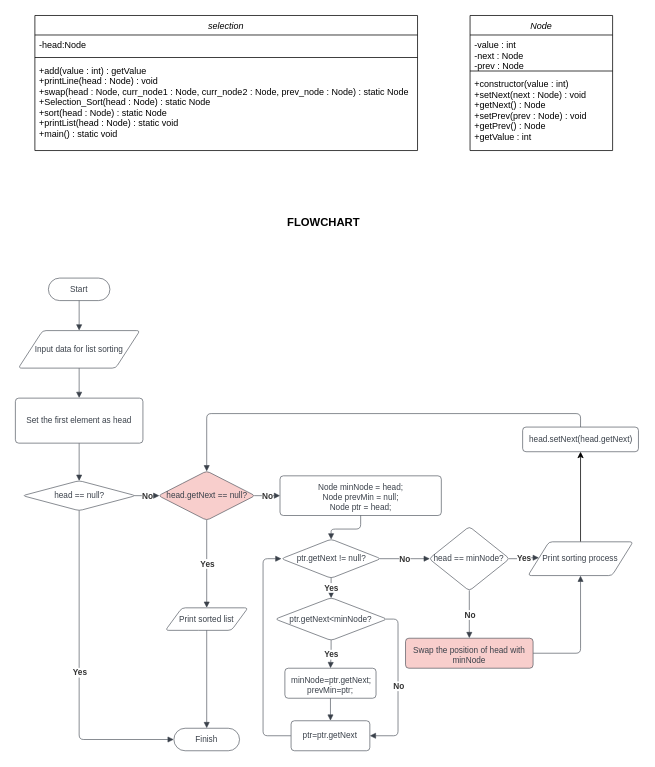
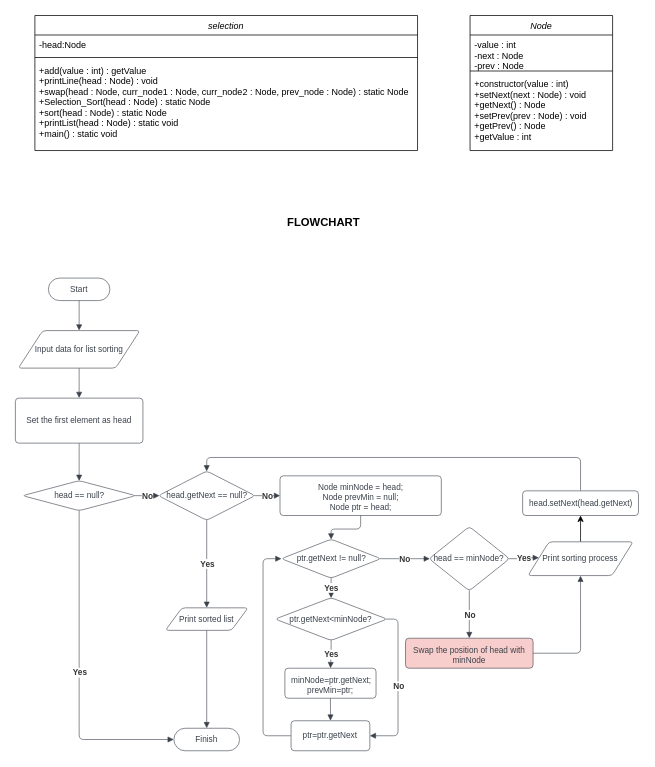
  <mxCell id="0" />
  <mxCell id="1" parent="0" />
  <mxCell id="2" value="selection" style="swimlane;fontStyle=2;align=center;verticalAlign=top;childLayout=stackLayout;horizontal=1;startSize=26;horizontalStack=0;resizeParent=1;resizeLast=0;collapsible=1;marginBottom=0;rounded=0;shadow=0;strokeWidth=1;" parent="1" vertex="1"><mxGeometry x="46" y="20" width="510" height="180" as="geometry"><mxRectangle x="230" y="140" width="160" height="26" as="alternateBounds" /></mxGeometry></mxCell>
  <mxCell id="3" value="-head:Node" style="text;align=left;verticalAlign=top;spacingLeft=4;spacingRight=4;overflow=hidden;rotatable=0;points=[[0,0.5],[1,0.5]];portConstraint=eastwest;" parent="2" vertex="1"><mxGeometry y="26" width="510" height="26" as="geometry" /></mxCell>
  <mxCell id="4" value="" style="line;html=1;strokeWidth=1;align=left;verticalAlign=middle;spacingTop=-1;spacingLeft=3;spacingRight=3;rotatable=0;labelPosition=right;points=[];portConstraint=eastwest;" parent="2" vertex="1"><mxGeometry y="52" width="510" height="8" as="geometry" /></mxCell>
  <mxCell id="5" value="+add(value : int) : getValue&#10;+printLine(head : Node) : void&#10;+swap(head : Node, curr_node1 : Node, curr_node2 : Node, prev_node : Node) : static Node&#10;+Selection_Sort(head : Node) : static Node&#10;+sort(head : Node) : static Node&#10;+printList(head : Node) : static void&#10;+main() : static void" style="text;align=left;verticalAlign=top;spacingLeft=4;spacingRight=4;overflow=hidden;rotatable=0;points=[[0,0.5],[1,0.5]];portConstraint=eastwest;" parent="2" vertex="1"><mxGeometry y="60" width="510" height="120" as="geometry" /></mxCell>
  <mxCell id="6" value="Node" style="swimlane;fontStyle=2;align=center;verticalAlign=top;childLayout=stackLayout;horizontal=1;startSize=26;horizontalStack=0;resizeParent=1;resizeLast=0;collapsible=1;marginBottom=0;rounded=0;shadow=0;strokeWidth=1;" parent="1" vertex="1"><mxGeometry x="626" y="20" width="190" height="180" as="geometry"><mxRectangle x="230" y="140" width="160" height="26" as="alternateBounds" /></mxGeometry></mxCell>
  <mxCell id="7" value="-value : int&#10;-next : Node&#10;-prev : Node&#10;" style="text;align=left;verticalAlign=top;spacingLeft=4;spacingRight=4;overflow=hidden;rotatable=0;points=[[0,0.5],[1,0.5]];portConstraint=eastwest;" parent="6" vertex="1"><mxGeometry y="26" width="190" height="44" as="geometry" /></mxCell>
  <mxCell id="8" value="" style="line;html=1;strokeWidth=1;align=left;verticalAlign=middle;spacingTop=-1;spacingLeft=3;spacingRight=3;rotatable=0;labelPosition=right;points=[];portConstraint=eastwest;" parent="6" vertex="1"><mxGeometry y="70" width="190" height="8" as="geometry" /></mxCell>
  <mxCell id="9" value="+constructor(value : int)&#10;+setNext(next : Node) : void&#10;+getNext() : Node&#10;+setPrev(prev : Node) : void&#10;+getPrev() : Node&#10;+getValue : int&#10;&#10;" style="text;align=left;verticalAlign=top;spacingLeft=4;spacingRight=4;overflow=hidden;rotatable=0;points=[[0,0.5],[1,0.5]];portConstraint=eastwest;" parent="6" vertex="1"><mxGeometry y="78" width="190" height="90" as="geometry" /></mxCell>
  <mxCell id="10" value="Start" style="html=1;overflow=block;blockSpacing=1;whiteSpace=wrap;rounded=1;arcSize=50;fontSize=11;fontColor=#3a414a;spacing=3.8;strokeColor=#3a414a;strokeOpacity=100;strokeWidth=0.8;" parent="1" vertex="1"><mxGeometry x="64" y="370" width="82" height="30" as="geometry" /></mxCell>
  <mxCell id="11" value="Input data for list sorting" style="html=1;overflow=block;blockSpacing=1;whiteSpace=wrap;shape=parallelogram;perimeter=parallelogramPerimeter;anchorPointDirection=0;fontSize=11;fontColor=#3a414a;spacing=3.8;strokeColor=#3a414a;strokeOpacity=100;rounded=1;absoluteArcSize=1;arcSize=9;strokeWidth=0.8;" parent="1" vertex="1"><mxGeometry x="24" y="440" width="162" height="50" as="geometry" /></mxCell>
- <mxCell id="12" value="head.getNext == null?" style="html=1;overflow=block;blockSpacing=1;whiteSpace=wrap;rhombus;fontSize=11;fontColor=#3a414a;spacing=3.8;strokeColor=#3a414a;strokeOpacity=100;rounded=1;absoluteArcSize=1;arcSize=9;strokeWidth=0.8;fillColor=#f8cecc;" parent="1" vertex="1"><mxGeometry x="210.64" y="627.13" width="128.75" height="65.75" as="geometry" /></mxCell>
+ <mxCell id="12" value="head.getNext == null?" style="html=1;overflow=block;blockSpacing=1;whiteSpace=wrap;rhombus;fontSize=11;fontColor=#3a414a;spacing=3.8;strokeColor=#3a414a;strokeOpacity=100;rounded=1;absoluteArcSize=1;arcSize=9;strokeWidth=0.8;" parent="1" vertex="1"><mxGeometry x="210.64" y="627.13" width="128.75" height="65.75" as="geometry" /></mxCell>
  <mxCell id="13" value="Print sorted list" style="html=1;overflow=block;blockSpacing=1;whiteSpace=wrap;shape=parallelogram;perimeter=parallelogramPerimeter;anchorPointDirection=0;fontSize=11;fontColor=#3a414a;spacing=3.8;strokeColor=#3a414a;strokeOpacity=100;rounded=1;absoluteArcSize=1;arcSize=9;strokeWidth=0.8;" parent="1" vertex="1"><mxGeometry x="220.01" y="809.5" width="110" height="30" as="geometry" /></mxCell>
  <mxCell id="14" value="Finish" style="html=1;overflow=block;blockSpacing=1;whiteSpace=wrap;rounded=1;arcSize=50;fontSize=11;fontColor=#3a414a;spacing=3.8;strokeColor=#3a414a;strokeOpacity=100;strokeWidth=0.8;" parent="1" vertex="1"><mxGeometry x="231.26" y="970" width="87.5" height="30" as="geometry" /></mxCell>
  <mxCell id="15" value="Set the first element as head " style="html=1;overflow=block;blockSpacing=1;whiteSpace=wrap;fontSize=11;fontColor=#3a414a;spacing=9;strokeColor=#3a414a;strokeOpacity=100;rounded=1;absoluteArcSize=1;arcSize=9;strokeWidth=0.8;" parent="1" vertex="1"><mxGeometry x="20" y="530" width="170" height="60" as="geometry" /></mxCell>
  <mxCell id="16" value="head == minNode?" style="html=1;overflow=block;blockSpacing=1;whiteSpace=wrap;rhombus;fontSize=11;fontColor=#3a414a;spacing=3.8;strokeColor=#3a414a;strokeOpacity=100;rounded=1;absoluteArcSize=1;arcSize=9;strokeWidth=0.8;" parent="1" vertex="1"><mxGeometry x="571.38" y="701.19" width="107.25" height="85.62" as="geometry" /></mxCell>
  <mxCell id="17" value="Swap the position of head with minNode" style="html=1;overflow=block;blockSpacing=1;whiteSpace=wrap;fontSize=11;fontColor=#3a414a;spacing=9;strokeColor=#3a414a;strokeOpacity=100;rounded=1;absoluteArcSize=1;arcSize=9;strokeWidth=0.8;fillColor=#f8cecc;" parent="1" vertex="1"><mxGeometry x="540" y="850" width="170" height="40" as="geometry" /></mxCell>
  <mxCell id="18" value="" style="html=1;jettySize=18;whiteSpace=wrap;fontSize=11;strokeColor=#3a414a;strokeOpacity=100;strokeWidth=0.8;rounded=1;arcSize=12;edgeStyle=orthogonalEdgeStyle;startArrow=none;endArrow=block;endFill=1;exitX=0.5;exitY=1.006;exitPerimeter=0;entryX=0.5;entryY=-0.004;entryPerimeter=0;" parent="1" source="10" target="11" edge="1"><mxGeometry width="100" height="100" relative="1" as="geometry"><Array as="points" /></mxGeometry></mxCell>
  <mxCell id="19" value="" style="html=1;jettySize=18;whiteSpace=wrap;fontSize=11;strokeColor=#3a414a;strokeOpacity=100;strokeWidth=0.8;rounded=1;arcSize=12;edgeStyle=orthogonalEdgeStyle;startArrow=none;endArrow=block;endFill=1;exitX=0.5;exitY=1.004;exitPerimeter=0;entryX=0.5;entryY=-0.004;entryPerimeter=0;" parent="1" source="11" target="15" edge="1"><mxGeometry width="100" height="100" relative="1" as="geometry"><Array as="points" /></mxGeometry></mxCell>
  <mxCell id="20" value="head == null?" style="html=1;overflow=block;blockSpacing=1;whiteSpace=wrap;rhombus;fontSize=11;fontColor=#3a414a;spacing=3.8;strokeColor=#3a414a;strokeOpacity=100;rounded=1;absoluteArcSize=1;arcSize=9;strokeWidth=0.8;" parent="1" vertex="1"><mxGeometry x="29.63" y="640" width="150.75" height="40" as="geometry" /></mxCell>
  <mxCell id="21" value="" style="html=1;jettySize=18;whiteSpace=wrap;fontSize=11;strokeColor=#3a414a;strokeOpacity=100;strokeWidth=0.8;rounded=1;arcSize=12;edgeStyle=orthogonalEdgeStyle;startArrow=none;endArrow=block;endFill=1;exitX=0.5;exitY=1.004;exitPerimeter=0;entryX=0.5;entryY=0.006;entryPerimeter=0;" parent="1" source="15" target="20" edge="1"><mxGeometry width="100" height="100" relative="1" as="geometry"><Array as="points" /></mxGeometry></mxCell>
  <mxCell id="22" value="" style="html=1;jettySize=18;whiteSpace=wrap;fontSize=11;fontColor=#333333;fontStyle=1;strokeColor=#3a414a;strokeOpacity=100;strokeWidth=0.8;rounded=1;arcSize=12;edgeStyle=orthogonalEdgeStyle;startArrow=none;endArrow=block;endFill=1;exitX=0.987;exitY=0.5;exitPerimeter=0;entryX=0.009;entryY=0.5;entryPerimeter=0;" parent="1" source="20" target="12" edge="1"><mxGeometry width="100" height="100" relative="1" as="geometry"><Array as="points" /></mxGeometry></mxCell>
  <mxCell id="23" value="No" style="text;html=1;resizable=0;labelBackgroundColor=default;align=center;verticalAlign=middle;fontStyle=1;fontColor=#333333;fontSize=11;" parent="22" vertex="1"><mxGeometry relative="1" as="geometry" /></mxCell>
  <mxCell id="24" value="" style="html=1;jettySize=18;whiteSpace=wrap;fontSize=11;fontColor=#333333;fontStyle=1;strokeColor=#3a414a;strokeOpacity=100;strokeWidth=0.8;rounded=1;arcSize=12;edgeStyle=orthogonalEdgeStyle;startArrow=none;endArrow=block;endFill=1;exitX=0.5;exitY=0.994;exitPerimeter=0;entryX=-0.003;entryY=0.5;entryPerimeter=0;" parent="1" source="20" target="14" edge="1"><mxGeometry width="100" height="100" relative="1" as="geometry"><Array as="points" /></mxGeometry></mxCell>
  <mxCell id="25" value="Yes" style="text;html=1;resizable=0;labelBackgroundColor=default;align=center;verticalAlign=middle;fontStyle=1;fontColor=#333333;fontSize=11;" parent="24" vertex="1"><mxGeometry relative="1" as="geometry" /></mxCell>
  <mxCell id="26" value="" style="html=1;jettySize=18;whiteSpace=wrap;fontSize=11;fontColor=#333333;fontStyle=1;strokeColor=#3a414a;strokeOpacity=100;strokeWidth=0.8;rounded=1;arcSize=12;edgeStyle=orthogonalEdgeStyle;startArrow=none;endArrow=block;endFill=1;exitX=0.5;exitY=0.994;exitPerimeter=0;entryX=0.5;entryY=-0.004;entryPerimeter=0;" parent="1" source="12" target="13" edge="1"><mxGeometry width="100" height="100" relative="1" as="geometry"><Array as="points" /></mxGeometry></mxCell>
  <mxCell id="27" value="Yes" style="text;html=1;resizable=0;labelBackgroundColor=default;align=center;verticalAlign=middle;fontStyle=1;fontColor=#333333;fontSize=11;" parent="26" vertex="1"><mxGeometry relative="1" as="geometry" /></mxCell>
  <mxCell id="28" value="" style="html=1;jettySize=18;whiteSpace=wrap;fontSize=11;strokeColor=#3a414a;strokeOpacity=100;strokeWidth=0.8;rounded=1;arcSize=12;edgeStyle=orthogonalEdgeStyle;startArrow=none;endArrow=block;endFill=1;exitX=0.5;exitY=1.004;exitPerimeter=0;entryX=0.5;entryY=-0.006;entryPerimeter=0;" parent="1" source="13" target="14" edge="1"><mxGeometry width="100" height="100" relative="1" as="geometry"><Array as="points" /></mxGeometry></mxCell>
  <mxCell id="29" value="" style="html=1;jettySize=18;whiteSpace=wrap;fontSize=11;strokeColor=#3a414a;strokeOpacity=100;strokeWidth=0.8;rounded=1;arcSize=12;edgeStyle=orthogonalEdgeStyle;startArrow=none;endArrow=block;endFill=1;exitX=1.001;exitY=0.5;exitPerimeter=0;entryX=0.5;entryY=1.004;entryPerimeter=0;" parent="1" source="17" target="52" edge="1"><mxGeometry width="100" height="100" relative="1" as="geometry"><Array as="points" /></mxGeometry></mxCell>
  <mxCell id="30" value="" style="html=1;jettySize=18;whiteSpace=wrap;fontSize=11;strokeColor=#3a414a;strokeOpacity=100;strokeWidth=0.8;rounded=1;arcSize=12;edgeStyle=orthogonalEdgeStyle;startArrow=none;endArrow=block;endFill=1;exitX=0.5;exitY=-0.004;exitPerimeter=0;entryX=0.5;entryY=0.006;entryPerimeter=0;" parent="1" source="56" target="12" edge="1"><mxGeometry width="100" height="100" relative="1" as="geometry"><Array as="points" /></mxGeometry></mxCell>
  <mxCell id="31" value="" style="html=1;jettySize=18;whiteSpace=wrap;fontSize=11;fontColor=#333333;fontStyle=1;strokeColor=#3a414a;strokeOpacity=100;strokeWidth=0.8;rounded=1;arcSize=12;edgeStyle=orthogonalEdgeStyle;startArrow=none;endArrow=block;endFill=1;exitX=0.991;exitY=0.5;exitPerimeter=0;entryX=0.103;entryY=0.472;entryPerimeter=0;" parent="1" source="16" target="52" edge="1"><mxGeometry width="100" height="100" relative="1" as="geometry"><Array as="points" /></mxGeometry></mxCell>
  <mxCell id="32" value="Yes" style="text;html=1;resizable=0;labelBackgroundColor=default;align=center;verticalAlign=middle;fontStyle=1;fontColor=#333333;fontSize=11;" parent="31" vertex="1"><mxGeometry relative="1" as="geometry" /></mxCell>
  <mxCell id="33" value="" style="html=1;jettySize=18;whiteSpace=wrap;fontSize=11;fontColor=#333333;fontStyle=1;strokeColor=#3a414a;strokeOpacity=100;strokeWidth=0.8;rounded=1;arcSize=12;edgeStyle=orthogonalEdgeStyle;startArrow=none;endArrow=block;endFill=1;exitX=0.5;exitY=0.994;exitPerimeter=0;entryX=0.5;entryY=-0.004;entryPerimeter=0;" parent="1" source="16" target="17" edge="1"><mxGeometry width="100" height="100" relative="1" as="geometry"><Array as="points" /></mxGeometry></mxCell>
  <mxCell id="34" value="No" style="text;html=1;resizable=0;labelBackgroundColor=default;align=center;verticalAlign=middle;fontStyle=1;fontColor=#333333;fontSize=11;" parent="33" vertex="1"><mxGeometry relative="1" as="geometry" /></mxCell>
  <mxCell id="35" value="Node minNode = head;&#10;Node prevMin = null;&#10;Node ptr = head;" style="html=1;overflow=block;blockSpacing=1;whiteSpace=wrap;fontSize=11;fontColor=#3a414a;spacing=9;strokeColor=#3a414a;strokeOpacity=100;rounded=1;absoluteArcSize=1;arcSize=9;strokeWidth=0.8;" parent="1" vertex="1"><mxGeometry x="372.7" y="633.57" width="215" height="52.87" as="geometry" /></mxCell>
  <mxCell id="36" value="" style="html=1;jettySize=18;whiteSpace=wrap;fontSize=11;fontColor=#333333;fontStyle=1;strokeColor=#3a414a;strokeOpacity=100;strokeWidth=0.8;rounded=1;arcSize=12;edgeStyle=orthogonalEdgeStyle;startArrow=none;endArrow=block;endFill=1;exitX=0.991;exitY=0.5;exitPerimeter=0;entryX=0;entryY=0.5;entryDx=0;entryDy=0;" parent="1" source="12" target="35" edge="1"><mxGeometry width="100" height="100" relative="1" as="geometry"><Array as="points" /><mxPoint x="473" y="630" as="targetPoint" /></mxGeometry></mxCell>
  <mxCell id="37" value="No" style="text;html=1;resizable=0;labelBackgroundColor=default;align=center;verticalAlign=middle;fontStyle=1;fontColor=#333333;fontSize=11;" parent="36" vertex="1"><mxGeometry relative="1" as="geometry" /></mxCell>
  <mxCell id="38" value="ptr.getNext != null?" style="html=1;overflow=block;blockSpacing=1;whiteSpace=wrap;rhombus;fontSize=11;fontColor=#3a414a;spacing=3.8;strokeColor=#3a414a;strokeOpacity=100;rounded=1;absoluteArcSize=1;arcSize=9;strokeWidth=0.8;" parent="1" vertex="1"><mxGeometry x="374.58" y="718" width="132.5" height="52" as="geometry" /></mxCell>
  <mxCell id="39" value="ptr.getNext&amp;lt;minNode?" style="html=1;overflow=block;blockSpacing=1;whiteSpace=wrap;rhombus;fontSize=11;fontColor=#3a414a;spacing=3.8;strokeColor=#3a414a;strokeOpacity=100;rounded=1;absoluteArcSize=1;arcSize=9;strokeWidth=0.8;" parent="1" vertex="1"><mxGeometry x="366.33" y="796" width="149" height="57" as="geometry" /></mxCell>
  <mxCell id="40" value="minNode=ptr.getNext;&#10;prevMin=ptr;" style="html=1;overflow=block;blockSpacing=1;whiteSpace=wrap;fontSize=11;fontColor=#3a414a;spacing=9;strokeColor=#3a414a;strokeOpacity=100;rounded=1;absoluteArcSize=1;arcSize=9;strokeWidth=0.8;" parent="1" vertex="1"><mxGeometry x="379.2" y="890" width="121.5" height="40" as="geometry" /></mxCell>
  <mxCell id="41" value="ptr=ptr.getNext" style="html=1;overflow=block;blockSpacing=1;whiteSpace=wrap;fontSize=11;fontColor=#3a414a;spacing=9;strokeColor=#3a414a;strokeOpacity=100;rounded=1;absoluteArcSize=1;arcSize=9;strokeWidth=0.8;" parent="1" vertex="1"><mxGeometry x="387.45" y="960" width="105" height="40" as="geometry" /></mxCell>
  <mxCell id="42" value="" style="html=1;jettySize=18;whiteSpace=wrap;fontSize=11;strokeColor=#3a414a;strokeOpacity=100;strokeWidth=0.8;rounded=1;arcSize=12;edgeStyle=orthogonalEdgeStyle;startArrow=none;endArrow=block;endFill=1;exitX=0.5;exitY=1.004;exitPerimeter=0;entryX=0.5;entryY=-0.004;entryPerimeter=0;" parent="1" source="40" target="41" edge="1"><mxGeometry width="100" height="100" relative="1" as="geometry"><Array as="points" /></mxGeometry></mxCell>
  <mxCell id="43" value="" style="html=1;jettySize=18;whiteSpace=wrap;fontSize=11;fontColor=#333333;fontStyle=1;strokeColor=#3a414a;strokeOpacity=100;strokeWidth=0.8;rounded=1;arcSize=12;edgeStyle=orthogonalEdgeStyle;startArrow=none;endArrow=block;endFill=1;exitX=0.5;exitY=0.992;exitPerimeter=0;entryX=0.5;entryY=-0.004;entryPerimeter=0;" parent="1" source="39" target="40" edge="1"><mxGeometry width="100" height="100" relative="1" as="geometry"><Array as="points" /></mxGeometry></mxCell>
  <mxCell id="44" value="Yes" style="text;html=1;resizable=0;labelBackgroundColor=default;align=center;verticalAlign=middle;fontStyle=1;fontColor=#333333;fontSize=11;" parent="43" vertex="1"><mxGeometry relative="1" as="geometry" /></mxCell>
  <mxCell id="45" value="" style="html=1;jettySize=18;whiteSpace=wrap;fontSize=11;fontColor=#333333;fontStyle=1;strokeColor=#3a414a;strokeOpacity=100;strokeWidth=0.8;rounded=1;arcSize=12;edgeStyle=orthogonalEdgeStyle;startArrow=none;endArrow=block;endFill=1;exitX=0.989;exitY=0.5;exitPerimeter=0;entryX=1;entryY=0.5;entryDx=0;entryDy=0;" parent="1" source="39" target="41" edge="1"><mxGeometry width="100" height="100" relative="1" as="geometry"><Array as="points"><mxPoint x="530" y="825" /><mxPoint x="530" y="980" /></Array><mxPoint x="687.57" y="1200" as="targetPoint" /></mxGeometry></mxCell>
  <mxCell id="46" value="No" style="text;html=1;resizable=0;labelBackgroundColor=default;align=center;verticalAlign=middle;fontStyle=1;fontColor=#333333;fontSize=11;" parent="45" vertex="1"><mxGeometry relative="1" as="geometry" /></mxCell>
  <mxCell id="47" value="" style="html=1;jettySize=18;whiteSpace=wrap;fontSize=11;fontColor=#333333;fontStyle=1;strokeColor=#3a414a;strokeOpacity=100;strokeWidth=0.8;rounded=1;arcSize=12;edgeStyle=orthogonalEdgeStyle;startArrow=none;endArrow=block;endFill=1;exitX=0.5;exitY=0.993;exitPerimeter=0;entryX=0.5;entryY=0.008;entryPerimeter=0;" parent="1" source="38" target="39" edge="1"><mxGeometry width="100" height="100" relative="1" as="geometry"><Array as="points" /></mxGeometry></mxCell>
  <mxCell id="48" value="Yes" style="text;html=1;resizable=0;labelBackgroundColor=default;align=center;verticalAlign=middle;fontStyle=1;fontColor=#333333;fontSize=11;" parent="47" vertex="1"><mxGeometry relative="1" as="geometry" /></mxCell>
  <mxCell id="49" value="" style="html=1;jettySize=18;whiteSpace=wrap;fontSize=11;fontColor=#333333;fontStyle=1;strokeColor=#3a414a;strokeOpacity=100;strokeWidth=0.8;rounded=1;arcSize=12;edgeStyle=orthogonalEdgeStyle;startArrow=none;endArrow=block;endFill=1;exitX=0.988;exitY=0.5;exitPerimeter=0;entryX=0.009;entryY=0.5;entryPerimeter=0;" parent="1" source="38" target="16" edge="1"><mxGeometry width="100" height="100" relative="1" as="geometry"><Array as="points" /></mxGeometry></mxCell>
  <mxCell id="50" value="No" style="text;html=1;resizable=0;labelBackgroundColor=default;align=center;verticalAlign=middle;fontStyle=1;fontColor=#333333;fontSize=11;" parent="49" vertex="1"><mxGeometry relative="1" as="geometry" /></mxCell>
  <mxCell id="51" style="edgeStyle=orthogonalEdgeStyle;rounded=0;orthogonalLoop=1;jettySize=auto;html=1;exitX=0.5;exitY=0;exitDx=0;exitDy=0;entryX=0.5;entryY=1;entryDx=0;entryDy=0;" edge="1" parent="1" source="52" target="56"><mxGeometry relative="1" as="geometry"><mxPoint x="771" y="690" as="targetPoint" /></mxGeometry></mxCell>
  <mxCell id="52" value="Print sorting process" style="html=1;overflow=block;blockSpacing=1;whiteSpace=wrap;shape=parallelogram;perimeter=parallelogramPerimeter;anchorPointDirection=0;fontSize=11;fontColor=#3a414a;spacing=3.8;strokeColor=#3a414a;strokeOpacity=100;rounded=1;absoluteArcSize=1;arcSize=9;strokeWidth=0.8;" parent="1" vertex="1"><mxGeometry x="703.26" y="721.51" width="140" height="44.99" as="geometry" /></mxCell>
  <mxCell id="53" value="" style="html=1;jettySize=18;whiteSpace=wrap;fontSize=11;strokeColor=#3a414a;strokeOpacity=100;strokeWidth=0.8;rounded=1;arcSize=12;edgeStyle=orthogonalEdgeStyle;startArrow=none;endArrow=block;endFill=1;entryX=0.5;entryY=0.007;entryPerimeter=0;" parent="1" source="35" target="38" edge="1"><mxGeometry width="100" height="100" relative="1" as="geometry"><Array as="points" /></mxGeometry></mxCell>
  <mxCell id="54" value="" style="html=1;jettySize=18;whiteSpace=wrap;fontSize=11;strokeColor=#3a414a;strokeOpacity=100;strokeWidth=0.8;rounded=1;arcSize=12;edgeStyle=orthogonalEdgeStyle;startArrow=none;endArrow=block;endFill=1;exitX=-0.003;exitY=0.5;exitPerimeter=0;entryX=0;entryY=0.5;entryDx=0;entryDy=0;" parent="1" source="41" target="38" edge="1"><mxGeometry width="100" height="100" relative="1" as="geometry"><Array as="points"><mxPoint x="350.07" y="980" /><mxPoint x="350.07" y="744" /></Array><mxPoint x="607.57" y="760" as="targetPoint" /></mxGeometry></mxCell>
  <mxCell id="55" value="&lt;b&gt;&lt;font style=&quot;font-size: 15px;&quot;&gt;FLOWCHART&lt;/font&gt;&lt;/b&gt;" style="text;html=1;strokeColor=none;fillColor=none;align=center;verticalAlign=middle;whiteSpace=wrap;rounded=0;fontSize=11;" parent="1" vertex="1"><mxGeometry x="366" y="280" width="129.55" height="30" as="geometry" /></mxCell>
- <mxCell id="56" value="head.setNext(head.getNext)" style="html=1;overflow=block;blockSpacing=1;whiteSpace=wrap;fontSize=11;fontColor=#3a414a;spacing=9;strokeColor=#3a414a;strokeOpacity=100;rounded=1;absoluteArcSize=1;arcSize=9;strokeWidth=0.8;" vertex="1" parent="1"><mxGeometry x="696.07" y="568.57" width="154.38" height="32.87" as="geometry" /></mxCell>
+ <mxCell id="56" value="head.setNext(head.getNext)" style="html=1;overflow=block;blockSpacing=1;whiteSpace=wrap;fontSize=11;fontColor=#3a414a;spacing=9;strokeColor=#3a414a;strokeOpacity=100;rounded=1;absoluteArcSize=1;arcSize=9;strokeWidth=0.8;" vertex="1" parent="1"><mxGeometry x="696.07" y="653.57" width="154.38" height="32.87" as="geometry" /></mxCell>
